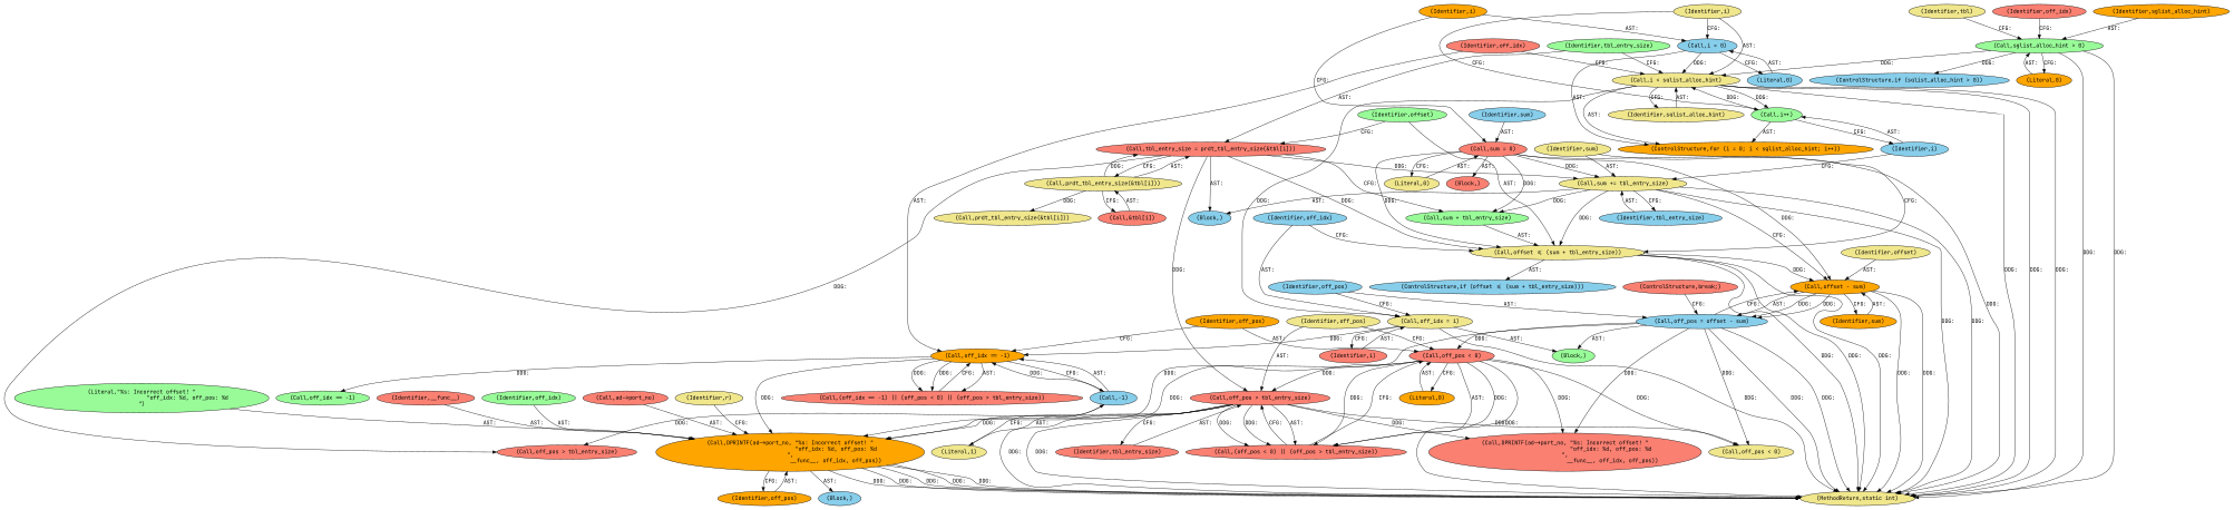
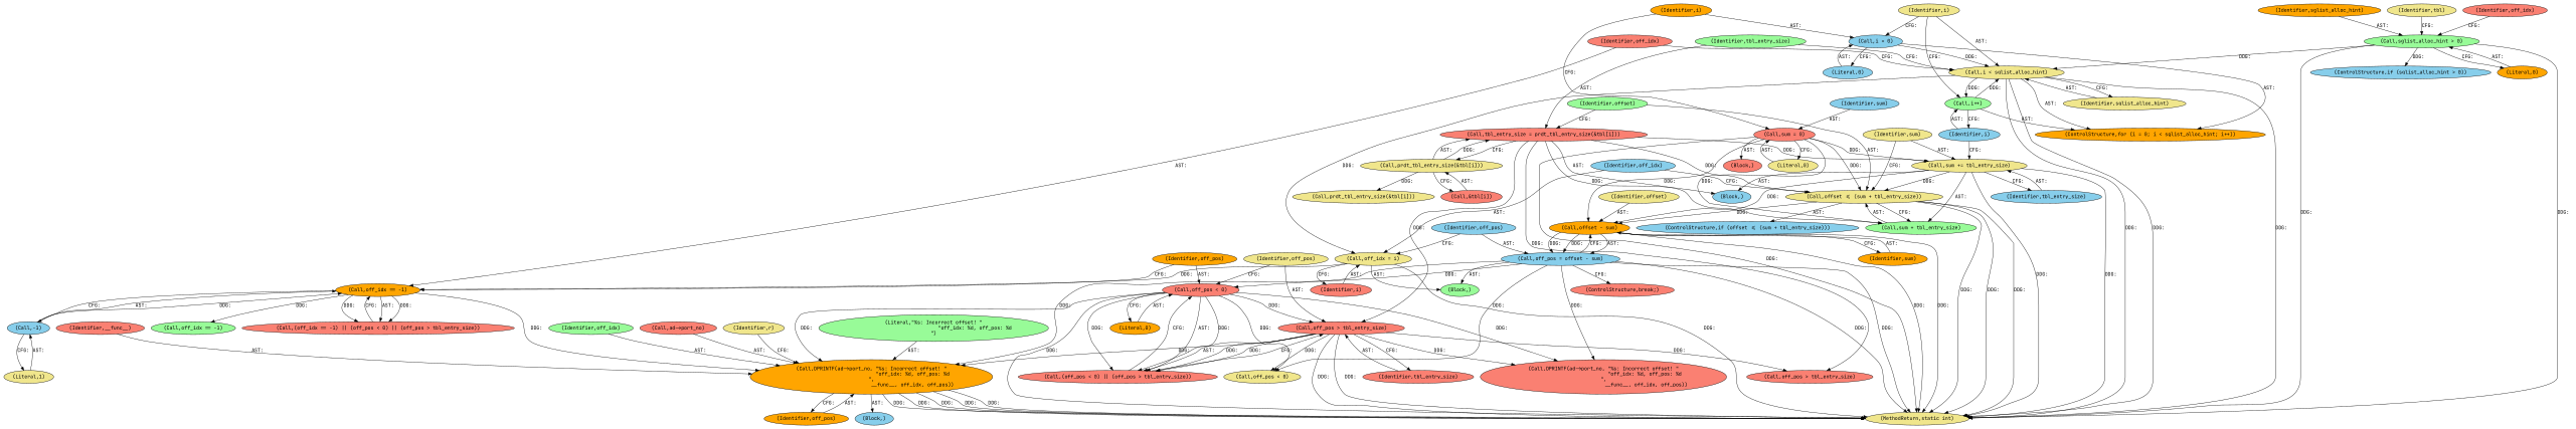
  digraph {
    fontname="JetBrains Mono"
    node [fillcolor=khaki fontname="JetBrains Mono" style=filled]
    edge [fontname="JetBrains Mono"]
    n1 [fillcolor=orange label="(Call,DPRINTF(ad->port_no, \"%s: Incorrect offset! \"\n                            \"off_idx: %d, off_pos: %d\n\",\n                            __func__, off_idx, off_pos))"]
    n2 [fillcolor=orange label="(Identifier,off_pos)"]
    n3 [label="(MethodReturn,static int)"]
    n4 [fillcolor=skyblue label="(Block,)"]
    n5 [fillcolor=orange label="(Call,off_idx == -1)"]
    n6 [fillcolor=skyblue label="(Call,-1)"]
    n7 [fillcolor=palegreen label="(Call,off_idx == -1)"]
    n8 [fillcolor=salmon label="(Call,(off_idx == -1) || (off_pos < 0) || (off_pos > tbl_entry_size))"]
    n9 [label="(Literal,1)"]
    n10 [label="(Call,off_idx = i)"]
    n11 [fillcolor=palegreen label="(Block,)"]
    n12 [fillcolor=salmon label="(Identifier,i)"]
    n13 [label="(Call,i < sglist_alloc_hint)"]
    n14 [fillcolor=palegreen label="(Call,i++)"]
    n15 [label="(Identifier,sglist_alloc_hint)"]
    n16 [fillcolor=orange label="(ControlStructure,for (i = 0; i < sglist_alloc_hint; i++))"]
    n17 [fillcolor=skyblue label="(Identifier,i)"]
    n18 [fillcolor=skyblue label="(Call,i = 0)"]
    n19 [fillcolor=skyblue label="(Literal,0)"]
    n20 [label="(Call,sum += tbl_entry_size)"]
    n21 [fillcolor=palegreen label="(Call,sglist_alloc_hint > 0)"]
    n22 [fillcolor=orange label="(Literal,0)"]
    n23 [fillcolor=skyblue label="(ControlStructure,if (sglist_alloc_hint > 0))"]
    n24 [fillcolor=salmon label="(Call,off_pos < 0)"]
    n25 [fillcolor=salmon label="(Call,off_pos > tbl_entry_size)"]
    n26 [fillcolor=salmon label="(Call,(off_pos < 0) || (off_pos > tbl_entry_size))"]
    n27 [fillcolor=orange label="(Literal,0)"]
    n28 [label="(Call,off_pos < 0)"]
    n29 [fillcolor=salmon label="(Call,DPRINTF(ad->port_no, \"%s: Incorrect offset! \"\n                            \"off_idx: %d, off_pos: %d\n\",\n                             __func__, off_idx, off_pos))"]
    n30 [fillcolor=salmon label="(Call,off_pos > tbl_entry_size)"]
    n31 [fillcolor=salmon label="(Identifier,tbl_entry_size)"]
    n32 [fillcolor=skyblue label="(Call,off_pos = offset - sum)"]
    n33 [fillcolor=orange label="(Call,offset - sum)"]
    n34 [fillcolor=orange label="(Identifier,sum)"]
    n35 [label="(Call,offset <= (sum + tbl_entry_size))"]
    n36 [fillcolor=palegreen label="(Call,sum + tbl_entry_size)"]
    n37 [fillcolor=skyblue label="(ControlStructure,if (offset <= (sum + tbl_entry_size)))"]
    n38 [fillcolor=skyblue label="(Identifier,tbl_entry_size)"]
    n39 [fillcolor=skyblue label="(Block,)"]
    n40 [fillcolor=salmon label="(Call,tbl_entry_size = prdt_tbl_entry_size(&tbl[i]))"]
    n41 [label="(Call,prdt_tbl_entry_size(&tbl[i]))"]
    n42 [label="(Call,prdt_tbl_entry_size(&tbl[i]))"]
    n43 [fillcolor=salmon label="(Call,&tbl[i])"]
    n44 [fillcolor=salmon label="(Call,sum = 0)"]
    n45 [label="(Literal,0)"]
    n46 [fillcolor=salmon label="(Block,)"]
    n47 [fillcolor=palegreen label="(Literal,\"%s: Incorrect offset! \"\n                            \"off_idx: %d, off_pos: %d\n\")"]
    n48 [fillcolor=salmon label="(Identifier,__func__)"]
    n49 [fillcolor=salmon label="(ControlStructure,break;)"]
    n50 [fillcolor=salmon label="(Identifier,off_idx)"]
    n51 [label="(Identifier,off_pos)"]
    n52 [fillcolor=salmon label="(Identifier,off_idx)"]
    n53 [fillcolor=orange label="(Identifier,i)"]
    n54 [fillcolor=palegreen label="(Identifier,offset)"]
    n55 [fillcolor=palegreen label="(Identifier,off_idx)"]
    n56 [fillcolor=palegreen label="(Identifier,tbl_entry_size)"]
    n57 [fillcolor=skyblue label="(Identifier,off_idx)"]
    n58 [fillcolor=orange label="(Identifier,sglist_alloc_hint)"]
    n59 [fillcolor=salmon label="(Call,ad->port_no)"]
    n60 [label="(Identifier,i)"]
    n61 [label="(Identifier,offset)"]
    n62 [fillcolor=skyblue label="(Identifier,off_pos)"]
    n63 [label="(Identifier,sum)"]
    n64 [fillcolor=orange label="(Identifier,off_pos)"]
    n65 [label="(Identifier,tbl)"]
    n66 [fillcolor=skyblue label="(Identifier,sum)"]
    n67 [label="(Identifier,r)"]
    n1 -> n2 [label="CFG: "]
    n1 -> n3 [label="DDG: "]
    n1 -> n3 [label="DDG: "]
    n1 -> n3 [label="DDG: "]
    n1 -> n3 [label="DDG: "]
    n1 -> n3 [label="DDG: "]
    n1 -> n4 [label="AST: "]
    n2 -> n1 [label="AST: "]
    n5 -> n1 [label="DDG: "]
    n5 -> n6 [label="CFG: "]
    n5 -> n7 [label="DDG: "]
    n5 -> n8 [label="AST: "]
    n5 -> n8 [label="DDG: "]
    n5 -> n8 [label="DDG: "]
    n6 -> n5 [label="AST: "]
    n6 -> n5 [label="DDG: "]
    n6 -> n9 [label="CFG: "]
    n8 -> n5 [label="CFG: "]
    n9 -> n6 [label="AST: "]
    n10 -> n3 [label="DDG: "]
    n10 -> n5 [label="DDG: "]
    n10 -> n11 [label="AST: "]
    n10 -> n12 [label="CFG: "]
    n12 -> n10 [label="AST: "]
    n13 -> n3 [label="DDG: "]
    n13 -> n3 [label="DDG: "]
    n13 -> n3 [label="DDG: "]
    n13 -> n10 [label="DDG: "]
    n13 -> n14 [label="DDG: "]
    n13 -> n15 [label="CFG: "]
    n13 -> n16 [label="AST: "]
    n14 -> n13 [label="DDG: "]
    n14 -> n16 [label="AST: "]
    n14 -> n17 [label="CFG: "]
    n15 -> n13 [label="AST: "]
    n17 -> n14 [label="AST: "]
    n17 -> n20 [label="CFG: "]
    n18 -> n13 [label="DDG: "]
    n18 -> n16 [label="AST: "]
    n18 -> n19 [label="CFG: "]
    n19 -> n18 [label="AST: "]
    n20 -> n3 [label="DDG: "]
    n20 -> n3 [label="DDG: "]
-   n20 -> n33 [label="CFG: "]
+   n20 -> n33 [label="DDG: "]
    n20 -> n35 [label="DDG: "]
-   n20 -> n36 [label="DDG: "]
+   n20 -> n36 [label="AST: "]
    n20 -> n38 [label="CFG: "]
    n20 -> n39 [label="AST: "]
    n21 -> n3 [label="DDG: "]
    n21 -> n3 [label="DDG: "]
    n21 -> n13 [label="DDG: "]
    n21 -> n22 [label="CFG: "]
    n21 -> n23 [label="DDG: "]
    n22 -> n21 [label="AST: "]
    n24 -> n1 [label="DDG: "]
    n24 -> n3 [label="DDG: "]
    n24 -> n25 [label="DDG: "]
    n24 -> n26 [label="AST: "]
    n24 -> n26 [label="DDG: "]
    n24 -> n26 [label="DDG: "]
    n24 -> n27 [label="CFG: "]
    n24 -> n28 [label="DDG: "]
    n24 -> n29 [label="DDG: "]
    n25 -> n1 [label="DDG: "]
    n25 -> n3 [label="DDG: "]
    n25 -> n3 [label="DDG: "]
    n25 -> n26 [label="AST: "]
    n25 -> n26 [label="DDG: "]
    n25 -> n26 [label="DDG: "]
    n25 -> n28 [label="DDG: "]
    n25 -> n29 [label="DDG: "]
    n25 -> n30 [label="DDG: "]
    n25 -> n31 [label="CFG: "]
    n26 -> n24 [label="CFG: "]
    n26 -> n25 [label="CFG: "]
    n27 -> n24 [label="AST: "]
    n31 -> n25 [label="AST: "]
    n32 -> n1 [label="DDG: "]
    n32 -> n3 [label="DDG: "]
    n32 -> n3 [label="DDG: "]
    n32 -> n11 [label="AST: "]
    n32 -> n24 [label="DDG: "]
    n32 -> n28 [label="DDG: "]
    n32 -> n29 [label="DDG: "]
    n32 -> n33 [label="CFG: "]
    n33 -> n3 [label="DDG: "]
    n33 -> n3 [label="DDG: "]
    n33 -> n32 [label="AST: "]
    n33 -> n32 [label="DDG: "]
    n33 -> n32 [label="DDG: "]
    n33 -> n34 [label="CFG: "]
    n34 -> n33 [label="AST: "]
    n35 -> n3 [label="DDG: "]
    n35 -> n3 [label="DDG: "]
    n35 -> n3 [label="DDG: "]
    n35 -> n33 [label="DDG: "]
+   n35 -> n36 [label="CFG: "]
    n35 -> n37 [label="AST: "]
    n36 -> n35 [label="AST: "]
    n38 -> n20 [label="AST: "]
    n40 -> n20 [label="DDG: "]
    n40 -> n25 [label="DDG: "]
    n40 -> n30 [label="DDG: "]
    n40 -> n35 [label="DDG: "]
-   n40 -> n36 [label="CFG: "]
+   n40 -> n36 [label="DDG: "]
    n40 -> n39 [label="AST: "]
    n40 -> n41 [label="CFG: "]
    n41 -> n40 [label="AST: "]
    n41 -> n40 [label="DDG: "]
    n41 -> n42 [label="DDG: "]
    n41 -> n43 [label="CFG: "]
    n43 -> n41 [label="AST: "]
    n44 -> n3 [label="DDG: "]
    n44 -> n20 [label="DDG: "]
    n44 -> n33 [label="DDG: "]
    n44 -> n35 [label="DDG: "]
    n44 -> n36 [label="DDG: "]
    n44 -> n45 [label="CFG: "]
    n44 -> n46 [label="AST: "]
    n45 -> n44 [label="AST: "]
    n47 -> n1 [label="AST: "]
    n48 -> n1 [label="AST: "]
-   n49 -> n32 [label="CFG: "]
+   n32 -> n49 [label="CFG: "]
    n50 -> n21 [label="CFG: "]
    n51 -> n24 [label="CFG: "]
    n51 -> n25 [label="AST: "]
    n52 -> n5 [label="AST: "]
    n52 -> n13 [label="CFG: "]
    n53 -> n18 [label="AST: "]
    n53 -> n44 [label="CFG: "]
    n54 -> n35 [label="AST: "]
    n54 -> n40 [label="CFG: "]
    n55 -> n1 [label="AST: "]
    n56 -> n13 [label="CFG: "]
    n56 -> n40 [label="AST: "]
    n57 -> n10 [label="AST: "]
    n57 -> n35 [label="CFG: "]
    n58 -> n21 [label="AST: "]
    n59 -> n1 [label="AST: "]
    n60 -> n13 [label="AST: "]
    n60 -> n14 [label="CFG: "]
    n60 -> n18 [label="CFG: "]
    n61 -> n33 [label="AST: "]
    n62 -> n10 [label="CFG: "]
    n62 -> n32 [label="AST: "]
    n63 -> n20 [label="AST: "]
    n63 -> n35 [label="CFG: "]
    n64 -> n5 [label="CFG: "]
    n64 -> n24 [label="AST: "]
    n65 -> n21 [label="CFG: "]
    n66 -> n44 [label="AST: "]
    n67 -> n1 [label="CFG: "]
  }
